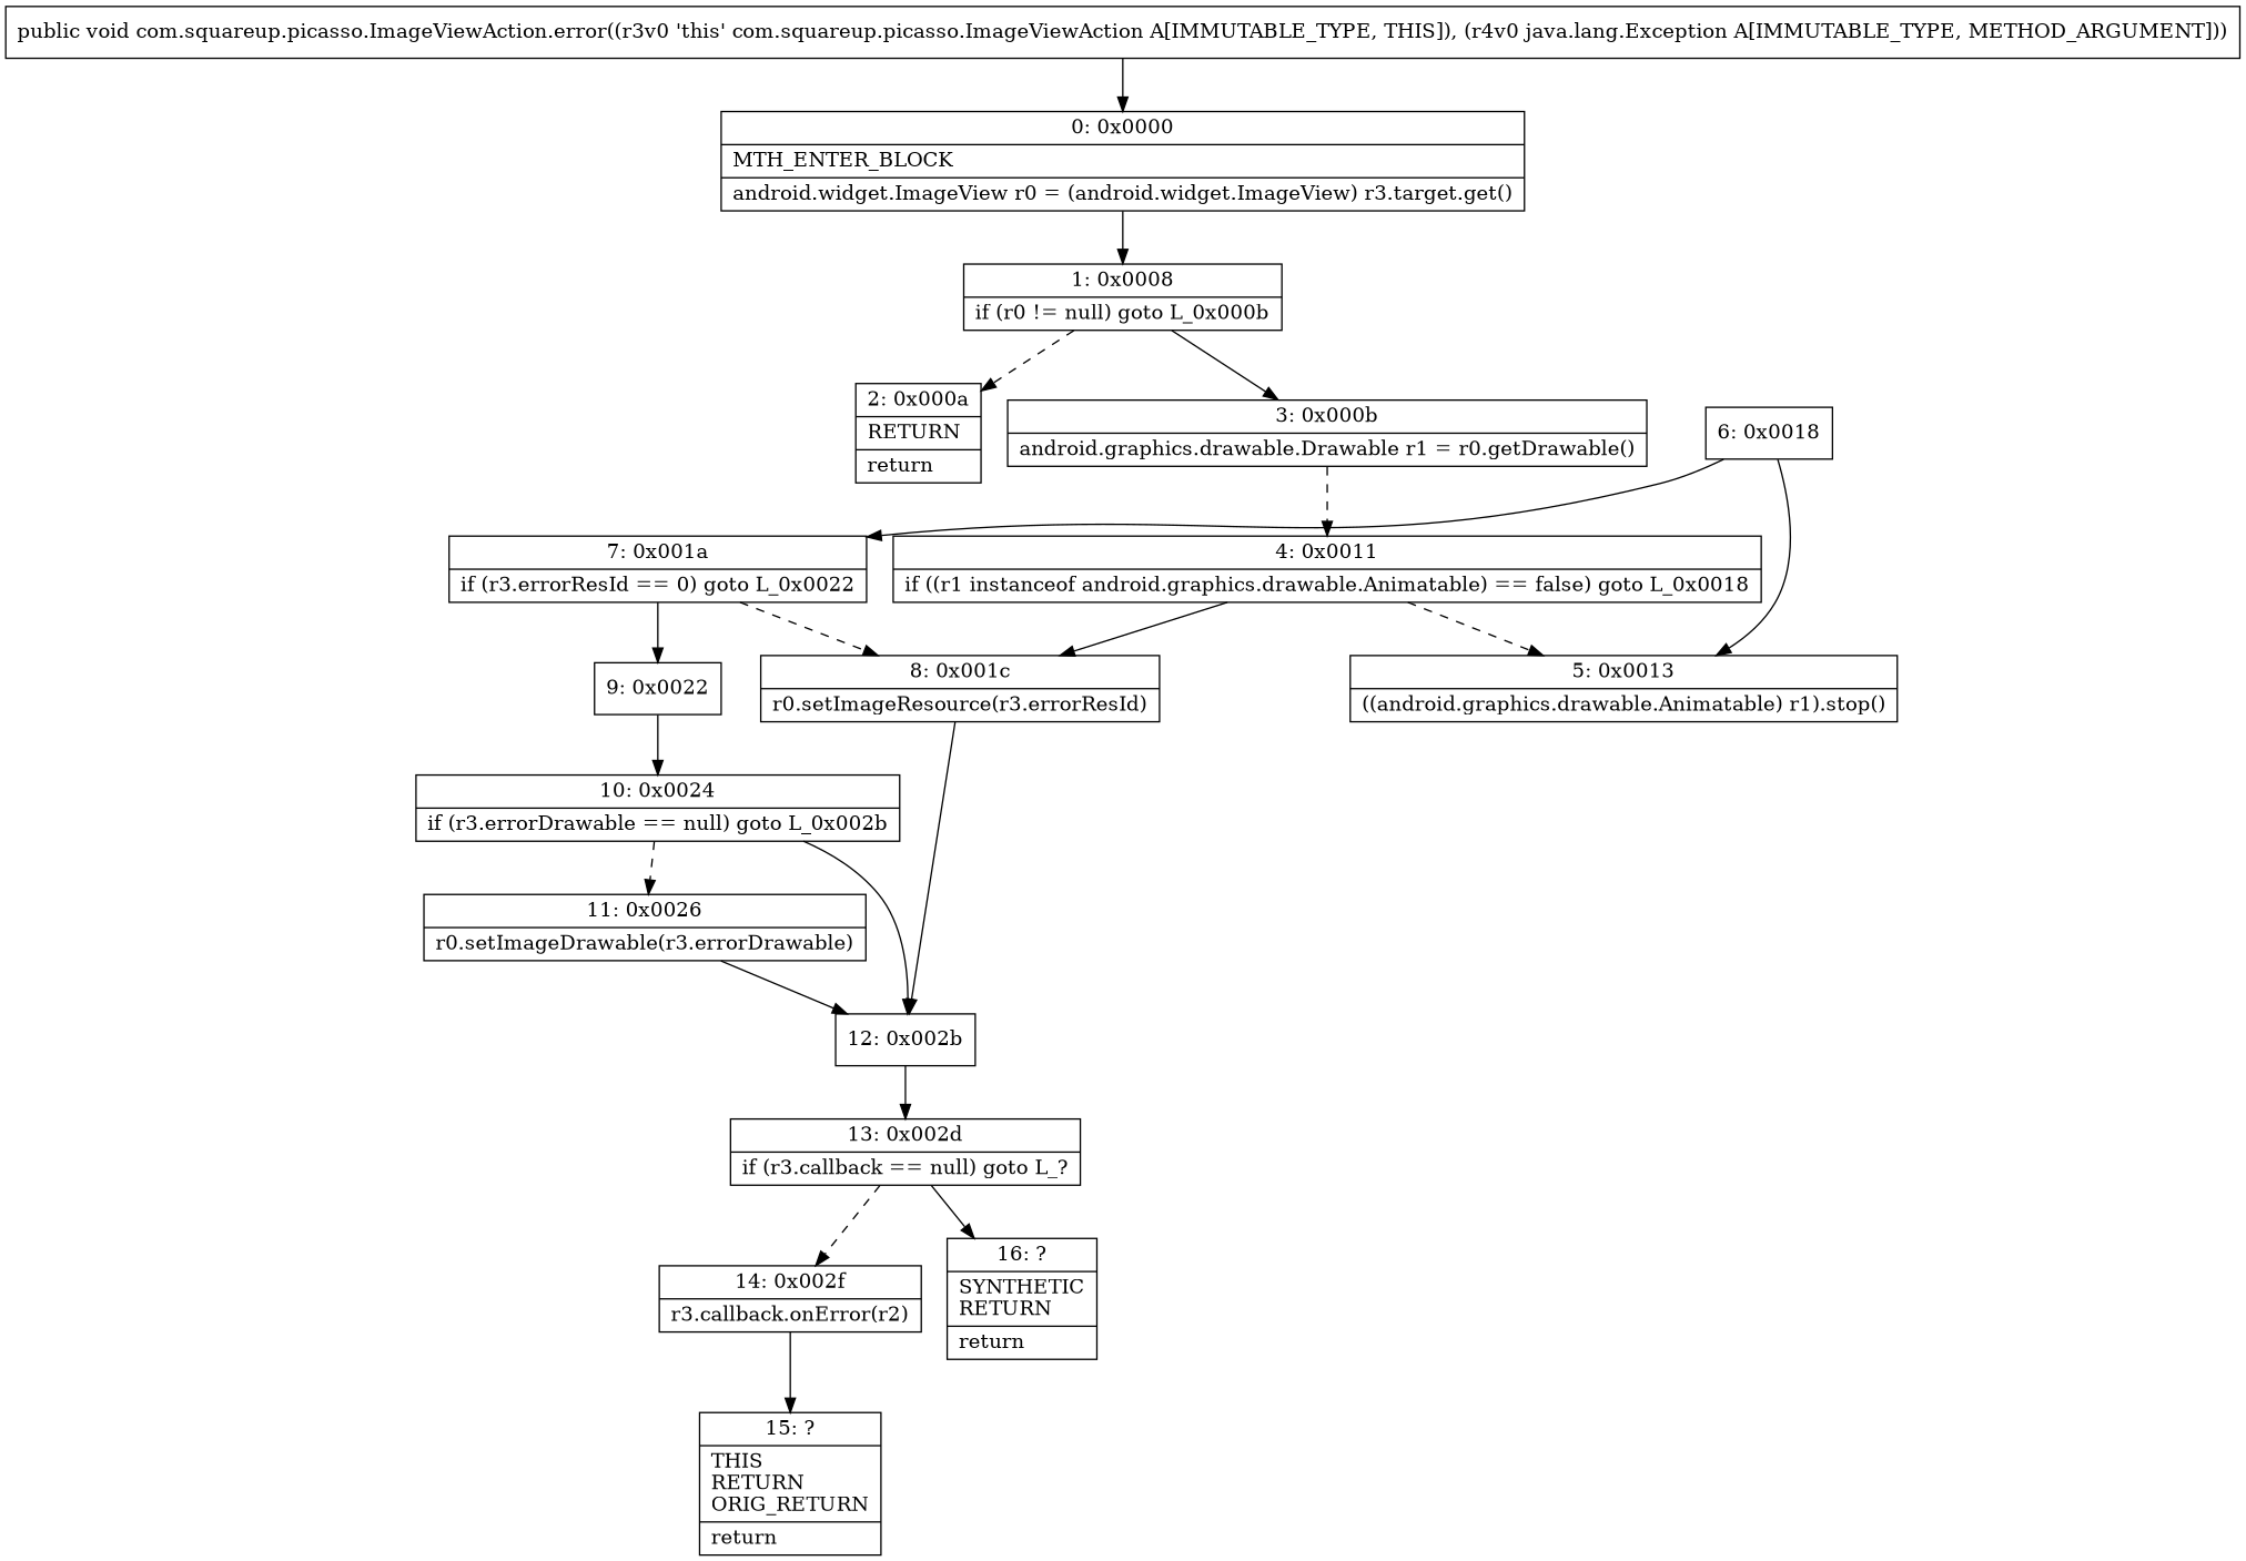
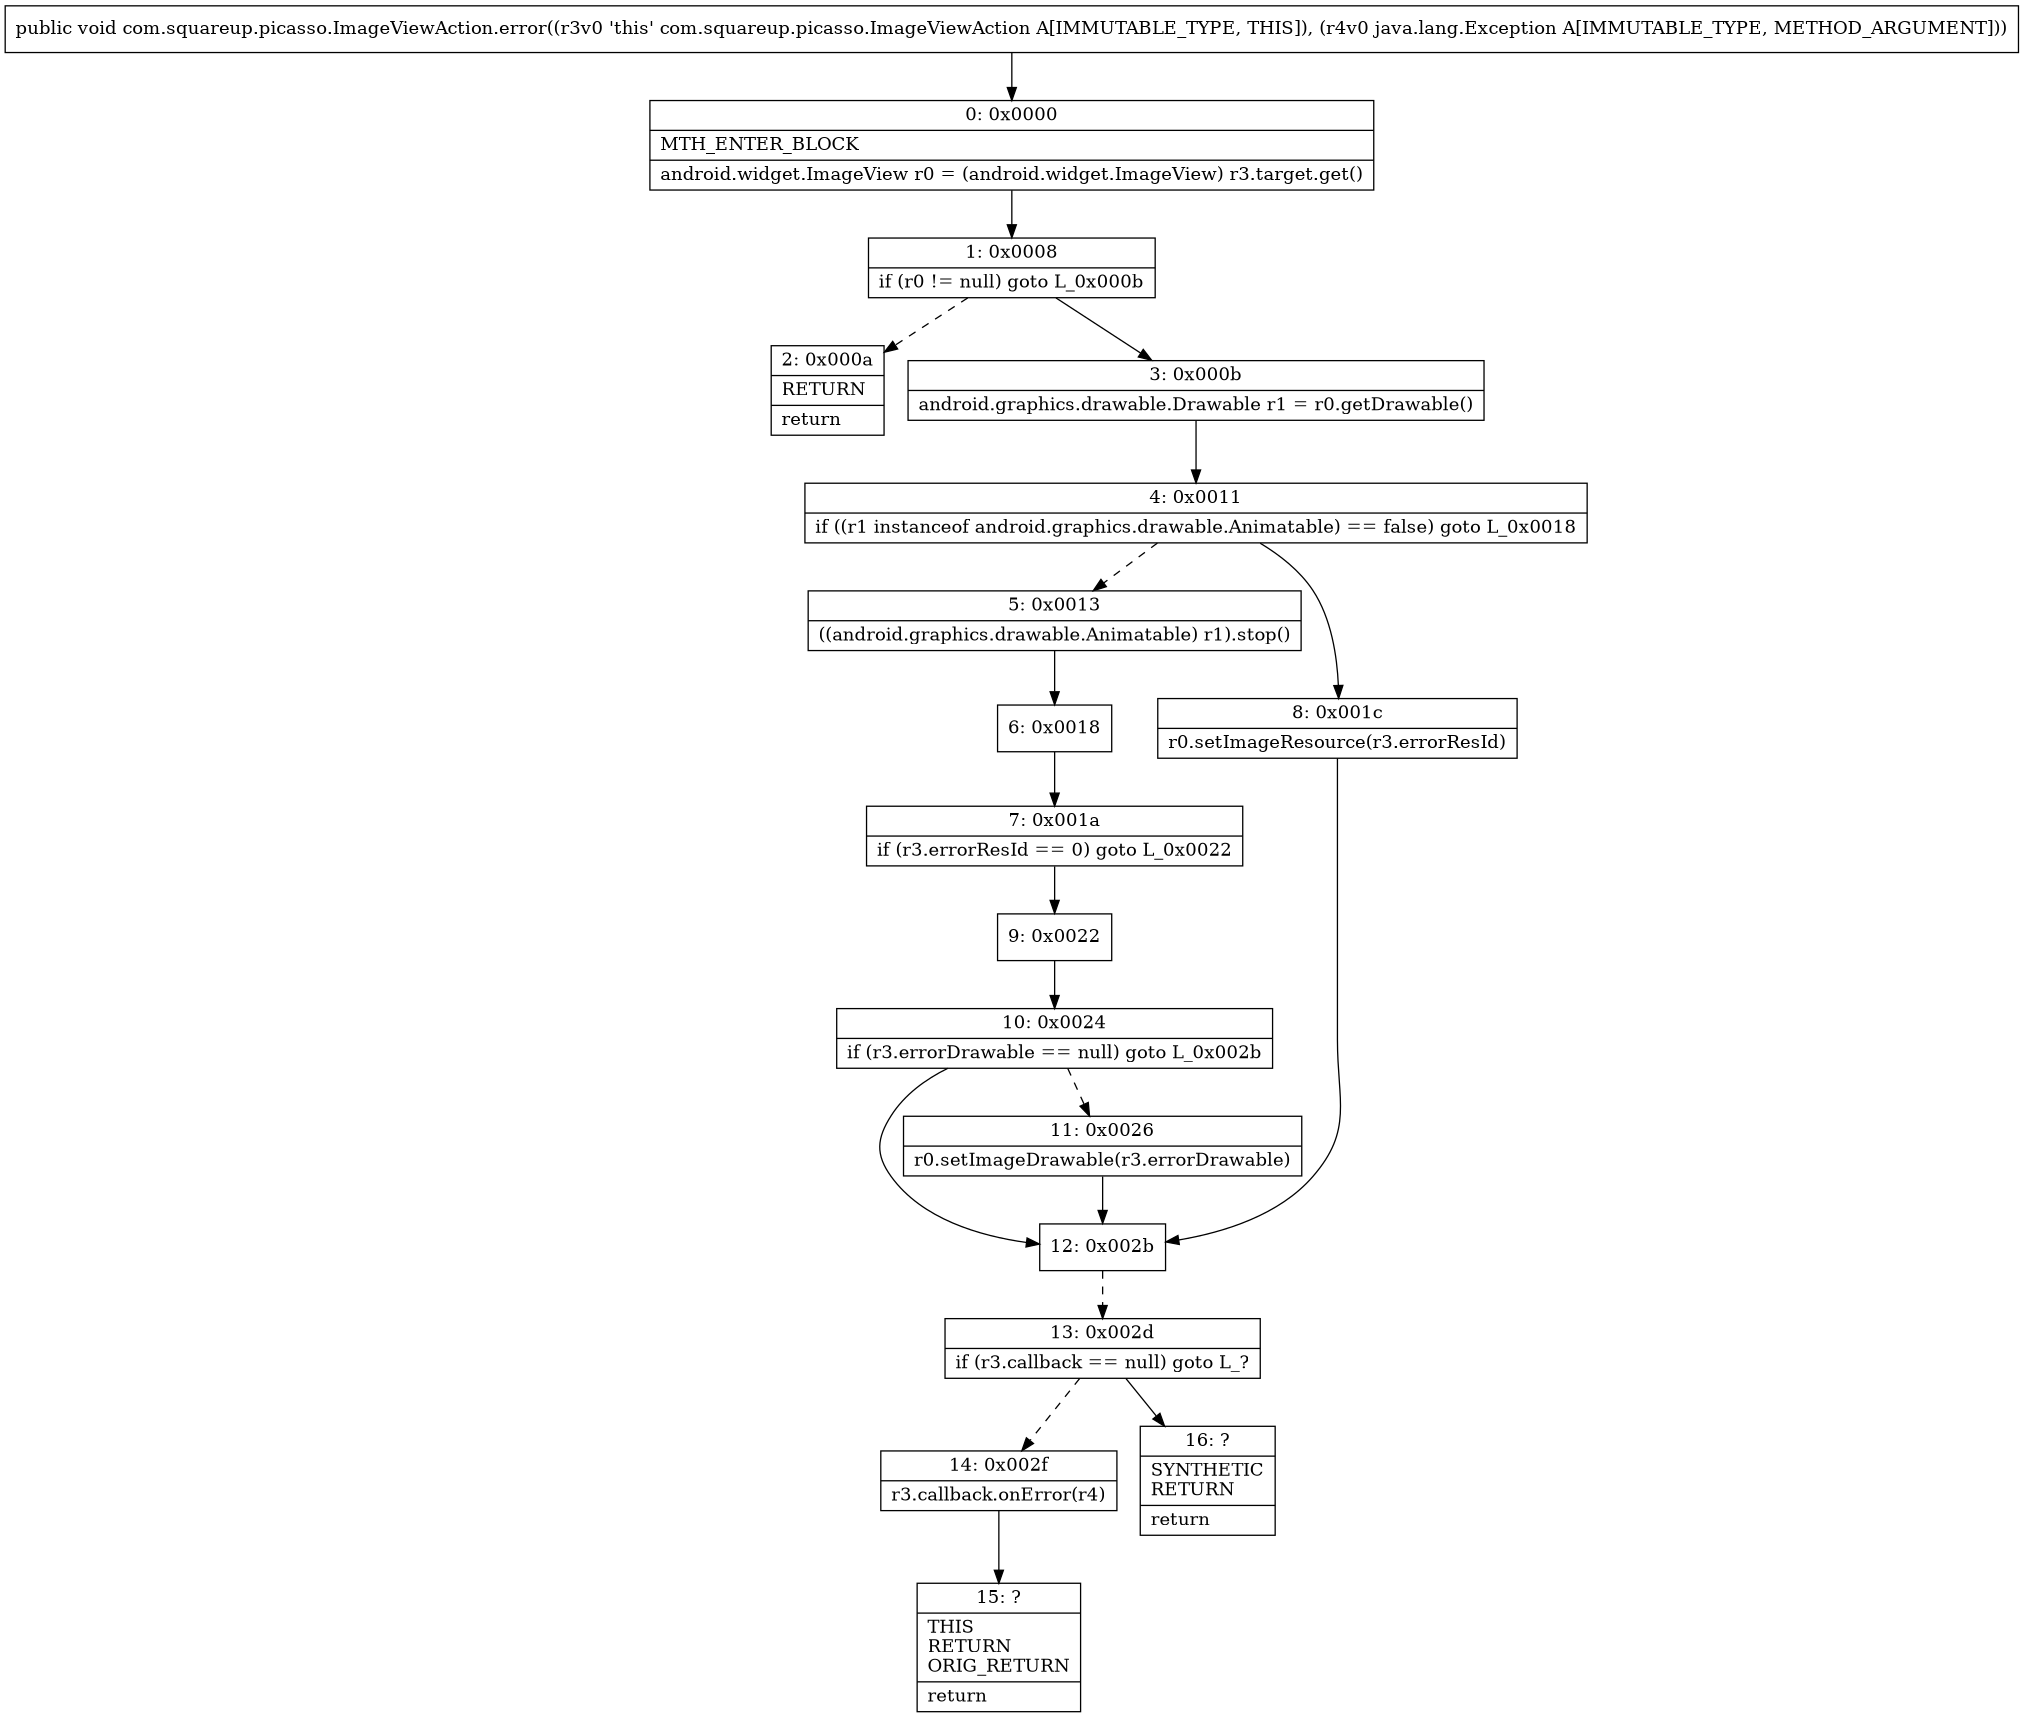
  digraph {
    node [shape=record]
    n1 [label="{0\:\ 0x0000|MTH_ENTER_BLOCK\l|android.widget.ImageView r0 = (android.widget.ImageView) r3.target.get()\l}"]
    n2 [label="{1\:\ 0x0008|if (r0 != null) goto L_0x000b\l}"]
    n3 [label="{2\:\ 0x000a|RETURN\l|return\l}"]
    n4 [label="{3\:\ 0x000b|android.graphics.drawable.Drawable r1 = r0.getDrawable()\l}"]
    n5 [label="{4\:\ 0x0011|if ((r1 instanceof android.graphics.drawable.Animatable) == false) goto L_0x0018\l}"]
    n6 [label="{5\:\ 0x0013|((android.graphics.drawable.Animatable) r1).stop()\l}"]
    n7 [label="{8\:\ 0x001c|r0.setImageResource(r3.errorResId)\l}"]
    n8 [label="{6\:\ 0x0018}"]
    n9 [label="{7\:\ 0x001a|if (r3.errorResId == 0) goto L_0x0022\l}"]
    n10 [label="{9\:\ 0x0022}"]
    n11 [label="{12\:\ 0x002b}"]
    n12 [label="{10\:\ 0x0024|if (r3.errorDrawable == null) goto L_0x002b\l}"]
    n13 [label="{13\:\ 0x002d|if (r3.callback == null) goto L_?\l}"]
    n14 [label="{11\:\ 0x0026|r0.setImageDrawable(r3.errorDrawable)\l}"]
-   n15 [label="{14\:\ 0x002f|r3.callback.onError(r2)\l}"]
+   n15 [label="{14\:\ 0x002f|r3.callback.onError(r4)\l}"]
    n16 [label="{16\:\ ?|SYNTHETIC\lRETURN\l|return\l}"]
    n17 [label="{15\:\ ?|THIS\lRETURN\lORIG_RETURN\l|return\l}"]
    n18 [label="{public void com.squareup.picasso.ImageViewAction.error((r3v0 'this' com.squareup.picasso.ImageViewAction A[IMMUTABLE_TYPE, THIS]), (r4v0 java.lang.Exception A[IMMUTABLE_TYPE, METHOD_ARGUMENT])) }"]
    n1 -> n2
    n2 -> n3 [style=dashed]
    n2 -> n4
-   n4 -> n5 [style=dashed]
+   n4 -> n5
    n5 -> n6 [style=dashed]
    n5 -> n7
-   n8 -> n6
+   n6 -> n8
    n7 -> n11
    n8 -> n9
-   n9 -> n7 [style=dashed]
    n9 -> n10
    n10 -> n12
-   n11 -> n13
+   n11 -> n13 [style=dashed]
    n12 -> n11
    n12 -> n14 [style=dashed]
    n13 -> n15 [style=dashed]
    n13 -> n16
    n14 -> n11
    n15 -> n17
    n18 -> n1
  }
